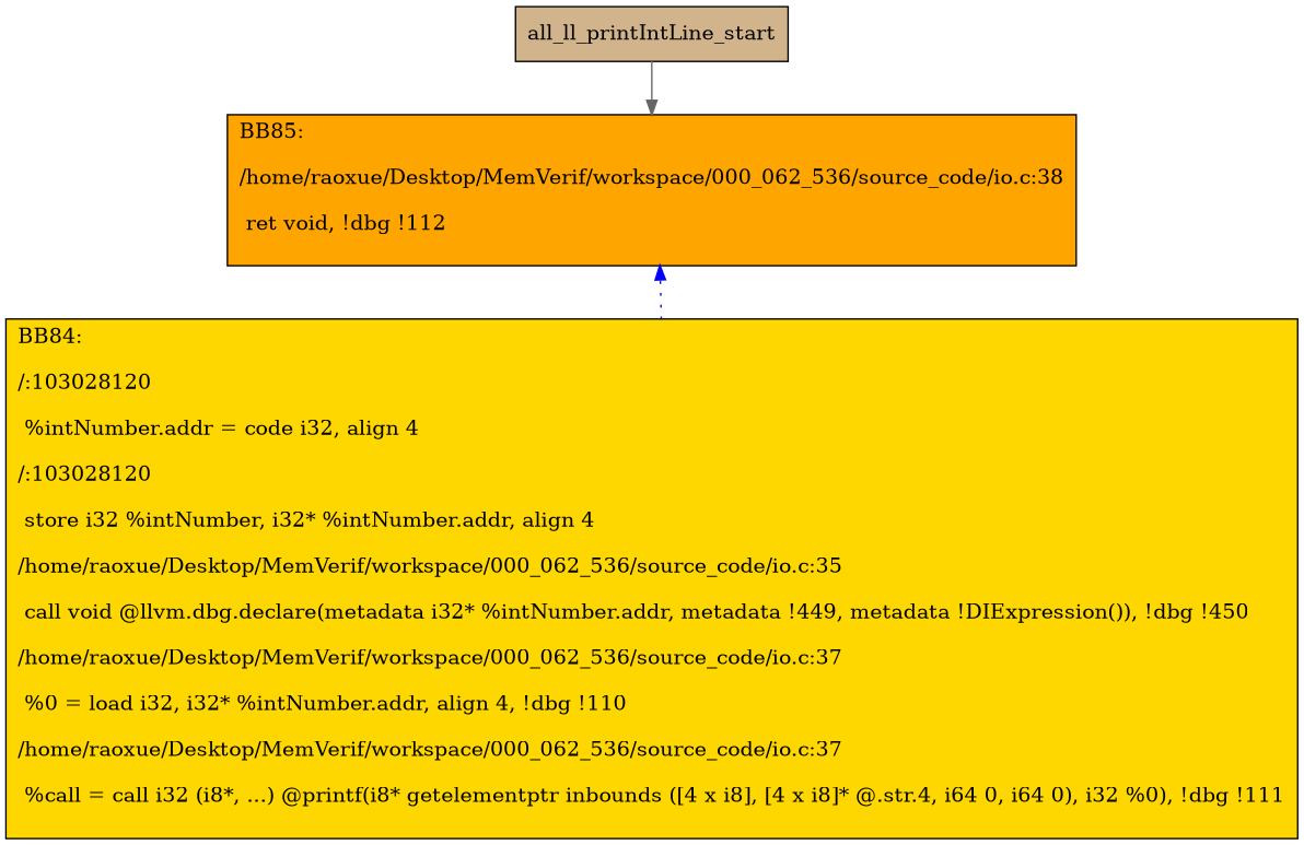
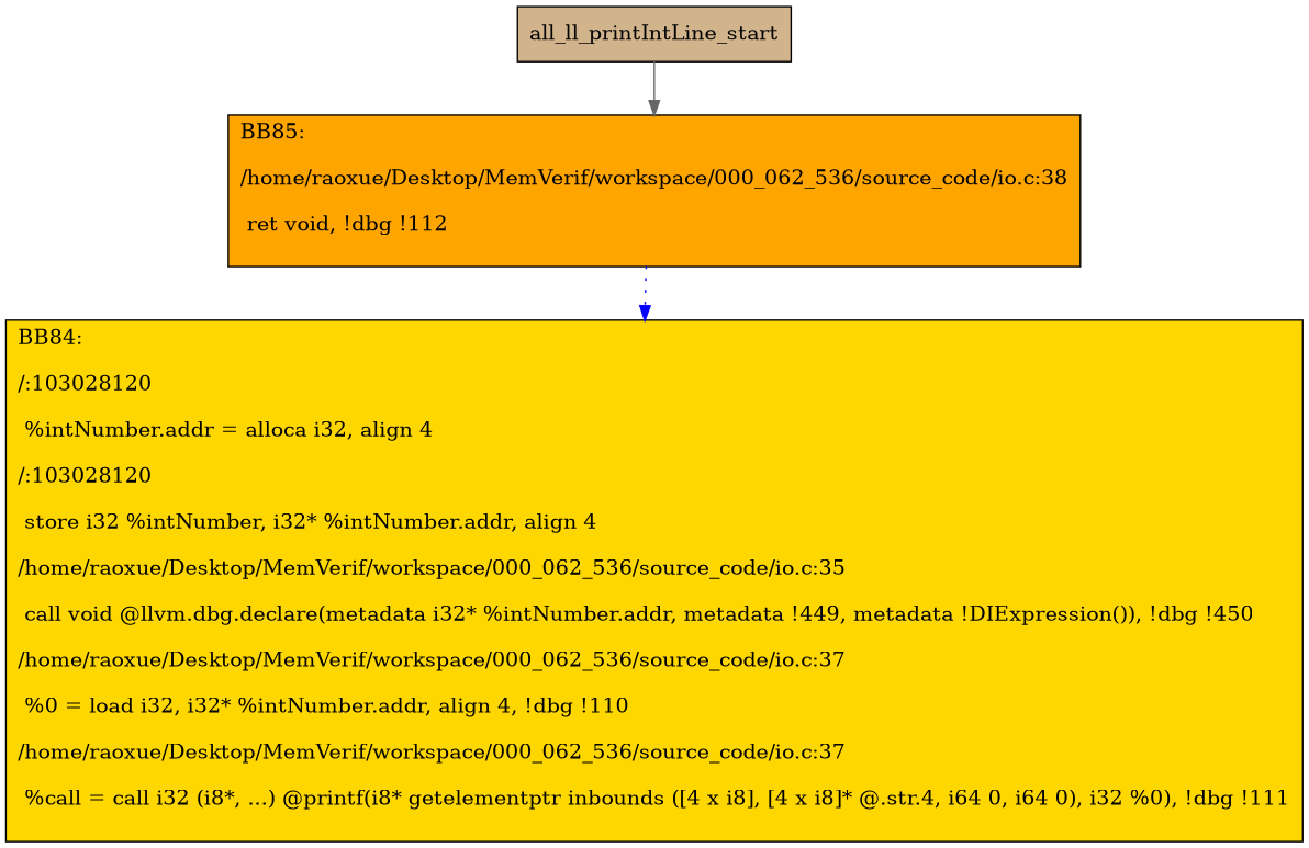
  digraph {
    node [shape=record style=filled]
    n1 [fillcolor=tan label="{all_ll_printIntLine_start}"]
    n2 [fillcolor=orange label="{BB85:\l\l/home/raoxue/Desktop/MemVerif/workspace/000_062_536/source_code/io.c:38\l\n  ret void, !dbg !112\l\n}"]
-   n3 [fillcolor=gold label="{BB84:\l\l/:103028120\l\n  %intNumber.addr = code i32, align 4\l\n/:103028120\l\n  store i32 %intNumber, i32* %intNumber.addr, align 4\l\n/home/raoxue/Desktop/MemVerif/workspace/000_062_536/source_code/io.c:35\l\n  call void @llvm.dbg.declare(metadata i32* %intNumber.addr, metadata !449, metadata !DIExpression()), !dbg !450\l\n/home/raoxue/Desktop/MemVerif/workspace/000_062_536/source_code/io.c:37\l\n  %0 = load i32, i32* %intNumber.addr, align 4, !dbg !110\l\n/home/raoxue/Desktop/MemVerif/workspace/000_062_536/source_code/io.c:37\l\n  %call = call i32 (i8*, ...) @printf(i8* getelementptr inbounds ([4 x i8], [4 x i8]* @.str.4, i64 0, i64 0), i32 %0), !dbg !111\l\n}"]
+   n3 [fillcolor=gold label="{BB84:\l\l/:103028120\l\n  %intNumber.addr = alloca i32, align 4\l\n/:103028120\l\n  store i32 %intNumber, i32* %intNumber.addr, align 4\l\n/home/raoxue/Desktop/MemVerif/workspace/000_062_536/source_code/io.c:35\l\n  call void @llvm.dbg.declare(metadata i32* %intNumber.addr, metadata !449, metadata !DIExpression()), !dbg !450\l\n/home/raoxue/Desktop/MemVerif/workspace/000_062_536/source_code/io.c:37\l\n  %0 = load i32, i32* %intNumber.addr, align 4, !dbg !110\l\n/home/raoxue/Desktop/MemVerif/workspace/000_062_536/source_code/io.c:37\l\n  %call = call i32 (i8*, ...) @printf(i8* getelementptr inbounds ([4 x i8], [4 x i8]* @.str.4, i64 0, i64 0), i32 %0), !dbg !111\l\n}"]
    n1 -> n2 [color=gray40 style=solid]
-   n3 -> n2 [color=blue style=dotted]
+   n2 -> n3 [color=blue style=dotted]
  }
